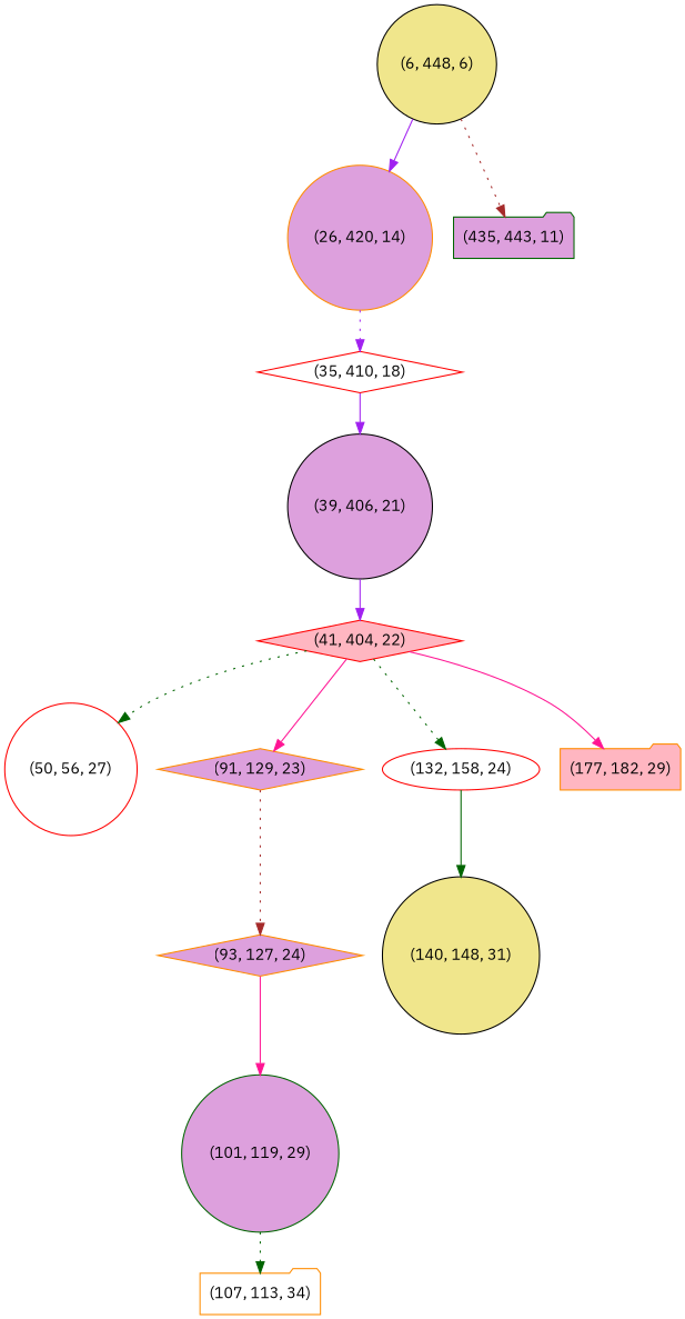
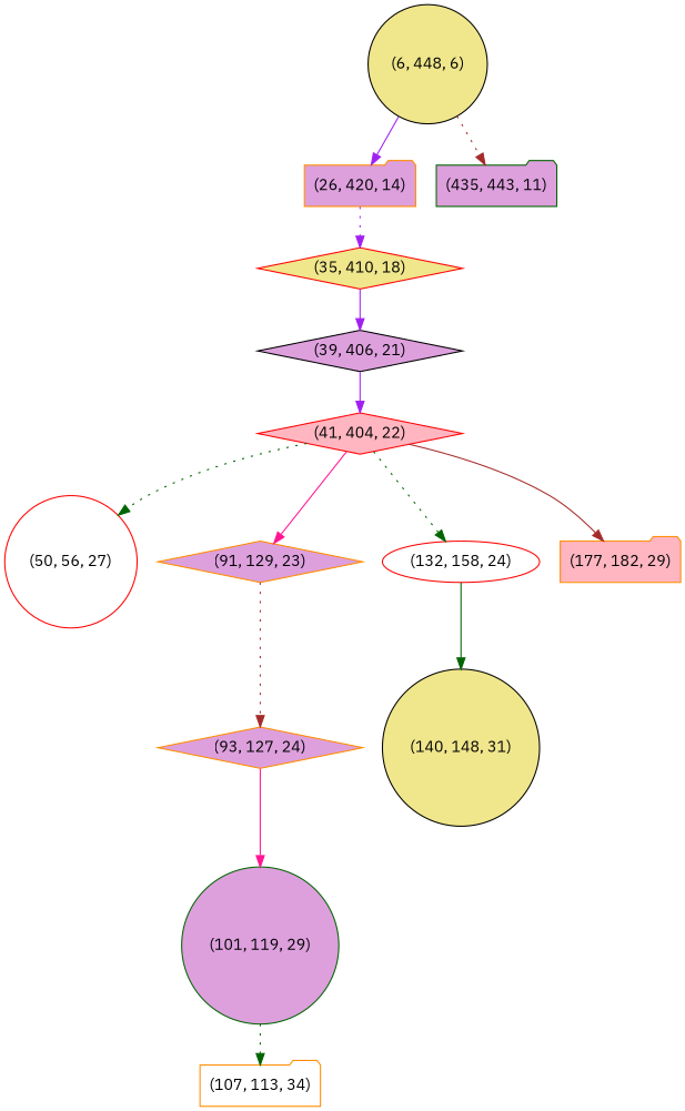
  digraph {
    fontname="IBM Plex Sans"
    node [color=darkorange fillcolor=plum fontname="IBM Plex Sans" shape=circle style=filled]
    edge [color=purple fontname="IBM Plex Sans" style=solid]
    "(6, 448, 6)" [color=black fillcolor=khaki]
-   "(26, 420, 14)"
+   "(26, 420, 14)" [shape=folder]
    "(435, 443, 11)" [color=darkgreen shape=folder]
-   "(35, 410, 18)" [color=red fillcolor=white shape=diamond]
-   "(39, 406, 21)" [color=black]
+   "(35, 410, 18)" [color=red fillcolor=khaki shape=diamond]
+   "(39, 406, 21)" [color=black shape=diamond]
    "(41, 404, 22)" [color=red fillcolor=lightpink shape=diamond]
    "(50, 56, 27)" [color=red fillcolor=white]
    "(91, 129, 23)" [shape=diamond]
    n9 [color=red fillcolor=white label="(132, 158, 24)" shape=ellipse]
    "(177, 182, 29)" [fillcolor=lightpink shape=folder]
    "(93, 127, 24)" [shape=diamond]
    "(140, 148, 31)" [color=black fillcolor=khaki]
    "(101, 119, 29)" [color=darkgreen]
    "(107, 113, 34)" [fillcolor=white shape=folder]
    "(6, 448, 6)" -> "(26, 420, 14)"
    "(6, 448, 6)" -> "(435, 443, 11)" [color=brown style=dotted]
    "(26, 420, 14)" -> "(35, 410, 18)" [style=dotted]
    "(35, 410, 18)" -> "(39, 406, 21)"
    "(39, 406, 21)" -> "(41, 404, 22)"
    "(41, 404, 22)" -> "(50, 56, 27)" [color=darkgreen style=dotted]
    "(41, 404, 22)" -> "(91, 129, 23)" [color=deeppink]
    "(41, 404, 22)" -> n9 [color=darkgreen style=dotted]
-   "(41, 404, 22)" -> "(177, 182, 29)" [color=deeppink]
+   "(41, 404, 22)" -> "(177, 182, 29)" [color=brown]
    "(91, 129, 23)" -> "(93, 127, 24)" [color=brown style=dotted]
    n9 -> "(140, 148, 31)" [color=darkgreen]
    "(93, 127, 24)" -> "(101, 119, 29)" [color=deeppink]
    "(101, 119, 29)" -> "(107, 113, 34)" [color=darkgreen style=dotted]
  }
